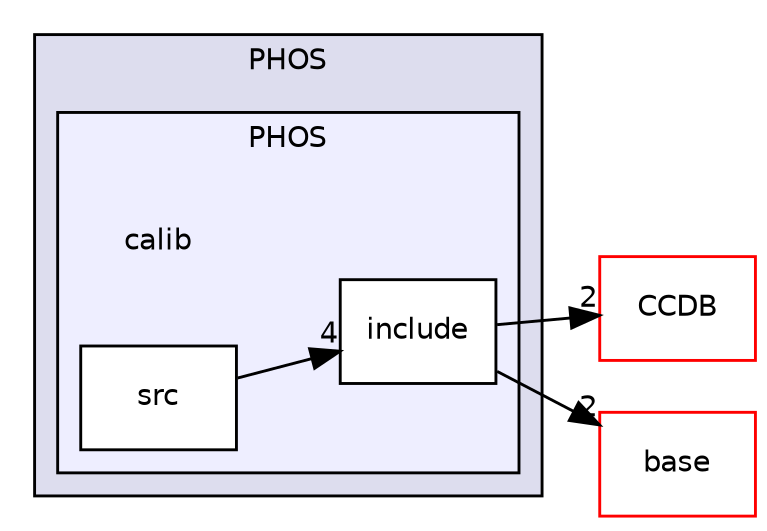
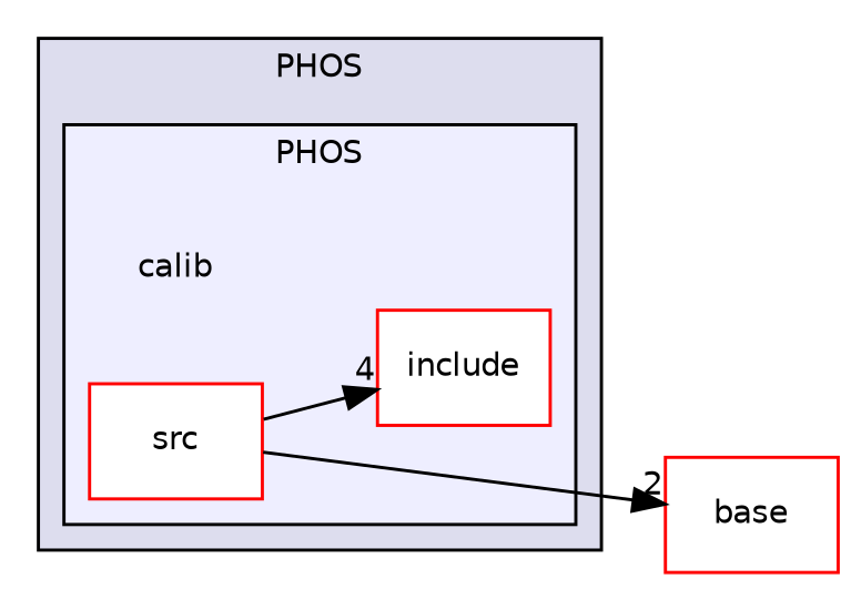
  digraph {
    compound=true
    rankdir=LR
    node [fontname=Helvetica fontsize=10 shape=box color=red]
    edge [headlabel=2 labeldistance=1.5 labelfontname=Helvetica labelfontsize=10]
    n1 [label=calib shape=plaintext color=""]
-   n2 [color=black fillcolor=white label=include style=filled]
-   n3 [color=black fillcolor=white label=src style=filled]
-   n4 [label=CCDB]
+   n2 [fillcolor=white label=include style=filled]
+   n3 [fillcolor=white label=src style=filled]
    n5 [label=base]
    subgraph cluster_1 {
      bgcolor="#ddddee"
      fontname=Helvetica
      fontsize=10
      label=PHOS
      pencolor=black
      subgraph cluster_2 {
        bgcolor="#eeeeff"
        fontname=Helvetica
        fontsize=10
        pencolor=black
        n1
        n2
        n3
      }
    }
-   n2 -> n4
    n3 -> n2 [headlabel=4]
-   n2 -> n5
+   n3 -> n5
  }
